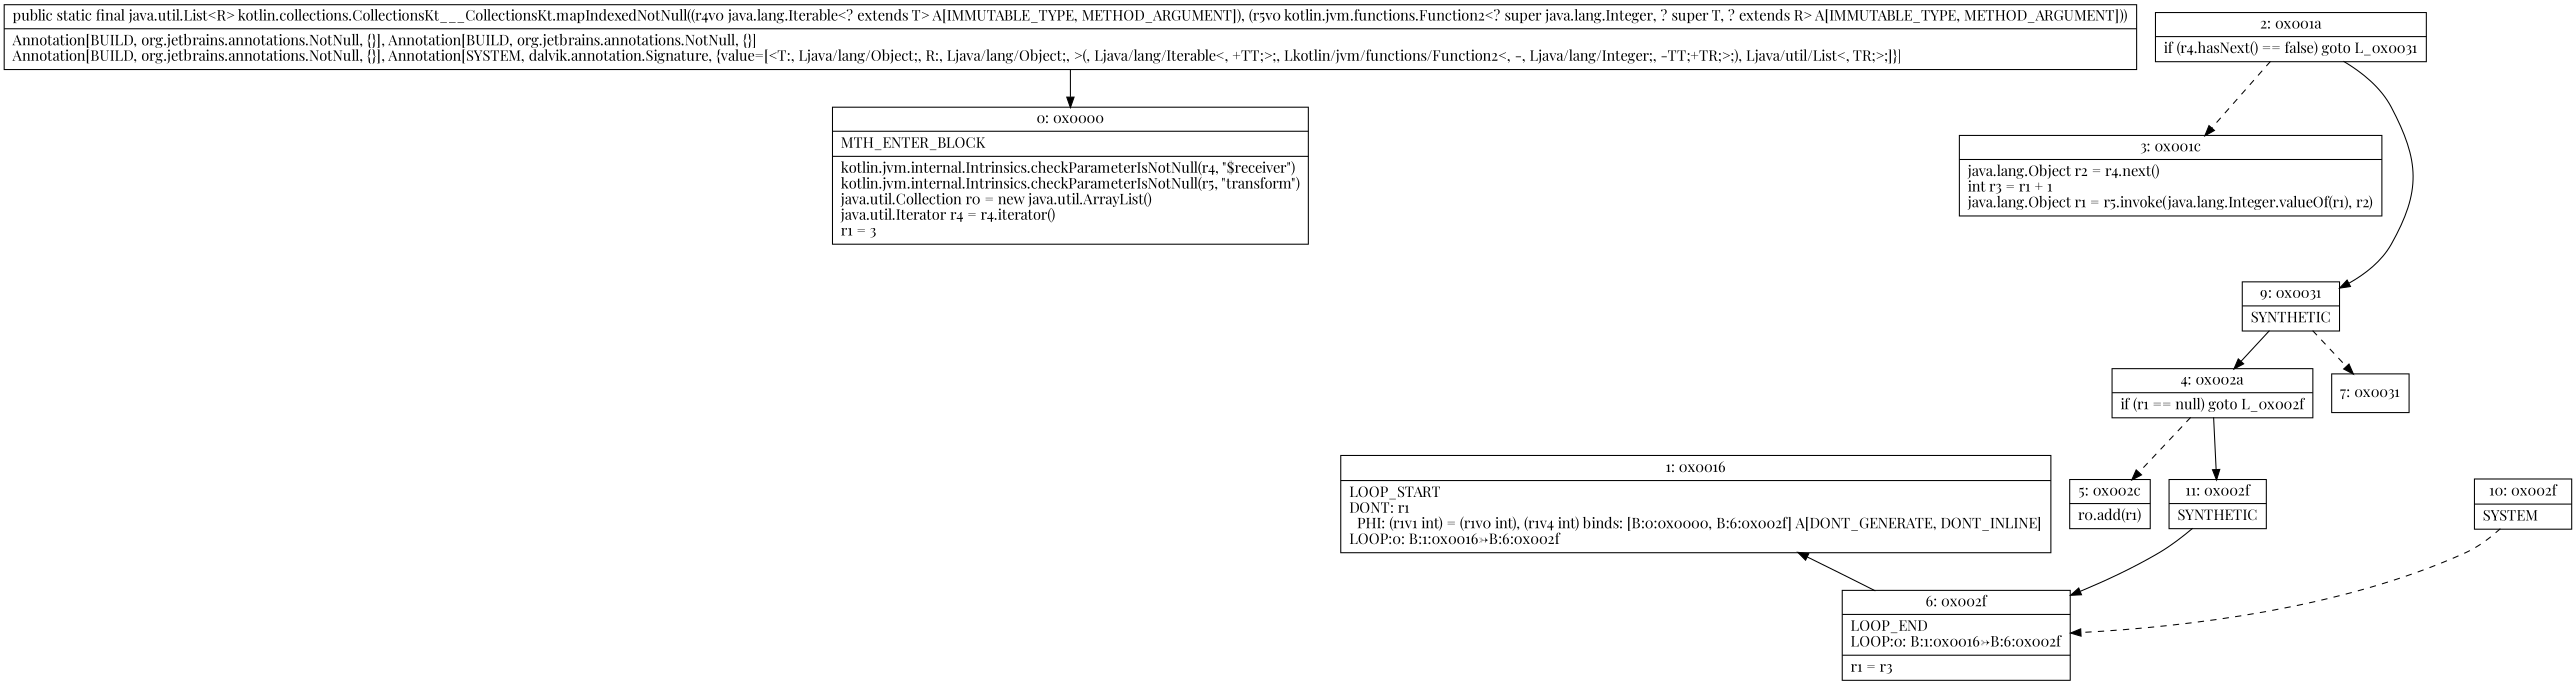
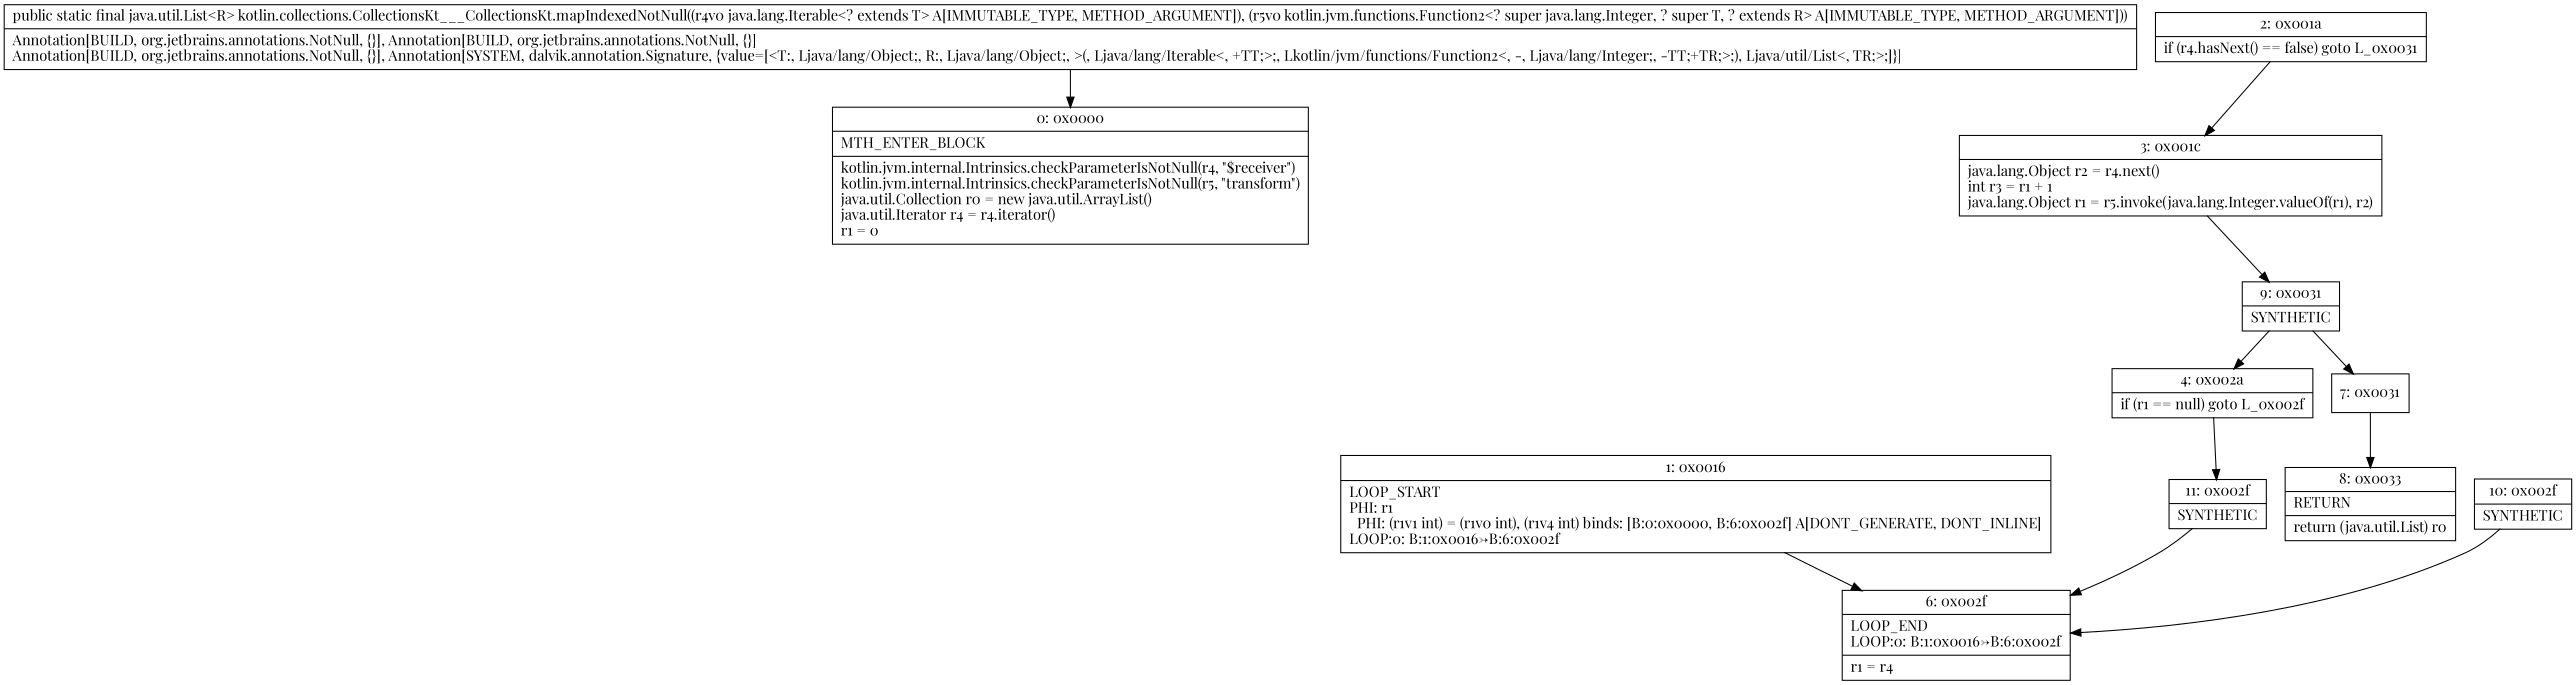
  digraph {
    fontname="Playfair Display"
    node [fontname="Playfair Display" shape=record]
    edge [fontname="Playfair Display"]
-   n1 [label="{0\:\ 0x0000|MTH_ENTER_BLOCK\l|kotlin.jvm.internal.Intrinsics.checkParameterIsNotNull(r4, \"$receiver\")\lkotlin.jvm.internal.Intrinsics.checkParameterIsNotNull(r5, \"transform\")\ljava.util.Collection r0 = new java.util.ArrayList()\ljava.util.Iterator r4 = r4.iterator()\lr1 = 3\l}"]
-   n2 [label="{1\:\ 0x0016|LOOP_START\lDONT: r1 \l  PHI: (r1v1 int) = (r1v0 int), (r1v4 int) binds: [B:0:0x0000, B:6:0x002f] A[DONT_GENERATE, DONT_INLINE]\lLOOP:0: B:1:0x0016\-\>B:6:0x002f\l}"]
+   n1 [label="{0\:\ 0x0000|MTH_ENTER_BLOCK\l|kotlin.jvm.internal.Intrinsics.checkParameterIsNotNull(r4, \"$receiver\")\lkotlin.jvm.internal.Intrinsics.checkParameterIsNotNull(r5, \"transform\")\ljava.util.Collection r0 = new java.util.ArrayList()\ljava.util.Iterator r4 = r4.iterator()\lr1 = 0\l}"]
+   n2 [label="{1\:\ 0x0016|LOOP_START\lPHI: r1 \l  PHI: (r1v1 int) = (r1v0 int), (r1v4 int) binds: [B:0:0x0000, B:6:0x002f] A[DONT_GENERATE, DONT_INLINE]\lLOOP:0: B:1:0x0016\-\>B:6:0x002f\l}"]
    n3 [label="{2\:\ 0x001a|if (r4.hasNext() == false) goto L_0x0031\l}"]
    n4 [label="{3\:\ 0x001c|java.lang.Object r2 = r4.next()\lint r3 = r1 + 1\ljava.lang.Object r1 = r5.invoke(java.lang.Integer.valueOf(r1), r2)\l}"]
    n5 [label="{9\:\ 0x0031|SYNTHETIC\l}"]
    n6 [label="{4\:\ 0x002a|if (r1 == null) goto L_0x002f\l}"]
    n7 [label="{7\:\ 0x0031}"]
-   n8 [label="{5\:\ 0x002c|r0.add(r1)\l}"]
    n9 [label="{11\:\ 0x002f|SYNTHETIC\l}"]
-   n10 [label="{6\:\ 0x002f|LOOP_END\lLOOP:0: B:1:0x0016\-\>B:6:0x002f\l|r1 = r3\l}"]
-   n11 [label="{10\:\ 0x002f|SYSTEM\l}"]
+   n10 [label="{6\:\ 0x002f|LOOP_END\lLOOP:0: B:1:0x0016\-\>B:6:0x002f\l|r1 = r4\l}"]
+   n11 [label="{10\:\ 0x002f|SYNTHETIC\l}"]
+   n12 [label="{8\:\ 0x0033|RETURN\l|return (java.util.List) r0\l}"]
    n13 [label="{public static final java.util.List\<R\> kotlin.collections.CollectionsKt___CollectionsKt.mapIndexedNotNull((r4v0 java.lang.Iterable\<? extends T\> A[IMMUTABLE_TYPE, METHOD_ARGUMENT]), (r5v0 kotlin.jvm.functions.Function2\<? super java.lang.Integer, ? super T, ? extends R\> A[IMMUTABLE_TYPE, METHOD_ARGUMENT]))  | Annotation[BUILD, org.jetbrains.annotations.NotNull, \{\}], Annotation[BUILD, org.jetbrains.annotations.NotNull, \{\}]\lAnnotation[BUILD, org.jetbrains.annotations.NotNull, \{\}], Annotation[SYSTEM, dalvik.annotation.Signature, \{value=[\<T:, Ljava\/lang\/Object;, R:, Ljava\/lang\/Object;, \>(, Ljava\/lang\/Iterable\<, +TT;\>;, Lkotlin\/jvm\/functions\/Function2\<, \-, Ljava\/lang\/Integer;, \-TT;+TR;\>;), Ljava\/util\/List\<, TR;\>;]\}]\l}"]
-   n3 -> n4 [style=dashed]
-   n3 -> n5
+   n3 -> n4 [style=solid]
+   n4 -> n5
    n5 -> n6
-   n5 -> n7 [style=dashed]
-   n6 -> n8 [style=dashed]
+   n5 -> n7
    n6 -> n9
+   n7 -> n12
    n9 -> n10
-   n10 -> n2
-   n11 -> n10 [style=dashed]
+   n2 -> n10
+   n11 -> n10
    n13 -> n1
  }
